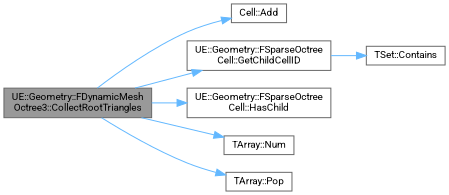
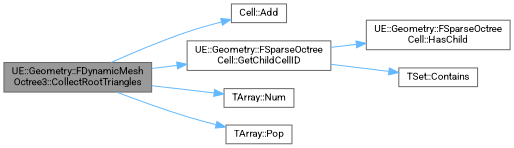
  digraph {
    fontname=Roboto
    rankdir=LR
    node [color=grey40 fillcolor=white fontname=Roboto fontsize=10 shape=box style=filled]
    edge [color=steelblue1 fontname=Roboto fontsize=10 labelfontname=Helvetica labelfontsize=10 style=solid]
    n1 [color=gray40 fillcolor=grey60 fontcolor=black height=0.2 label="UE::Geometry::FDynamicMesh\lOctree3::CollectRootTriangles" width=0.4]
    n2 [height=0.2 label="Cell::Add" width=0.4]
    n3 [height=0.2 label="UE::Geometry::FSparseOctree\lCell::GetChildCellID" width=0.4]
    n4 [height=0.2 label="UE::Geometry::FSparseOctree\lCell::HasChild" width=0.4]
    n5 [height=0.2 label="TArray::Num" width=0.4]
    n6 [height=0.2 label="TArray::Pop" width=0.4]
    n7 [height=0.2 label="TSet::Contains" width=0.4]
    n1 -> n2
    n1 -> n3
-   n1 -> n4
+   n3 -> n4
    n1 -> n5
    n1 -> n6
    n3 -> n7
  }
